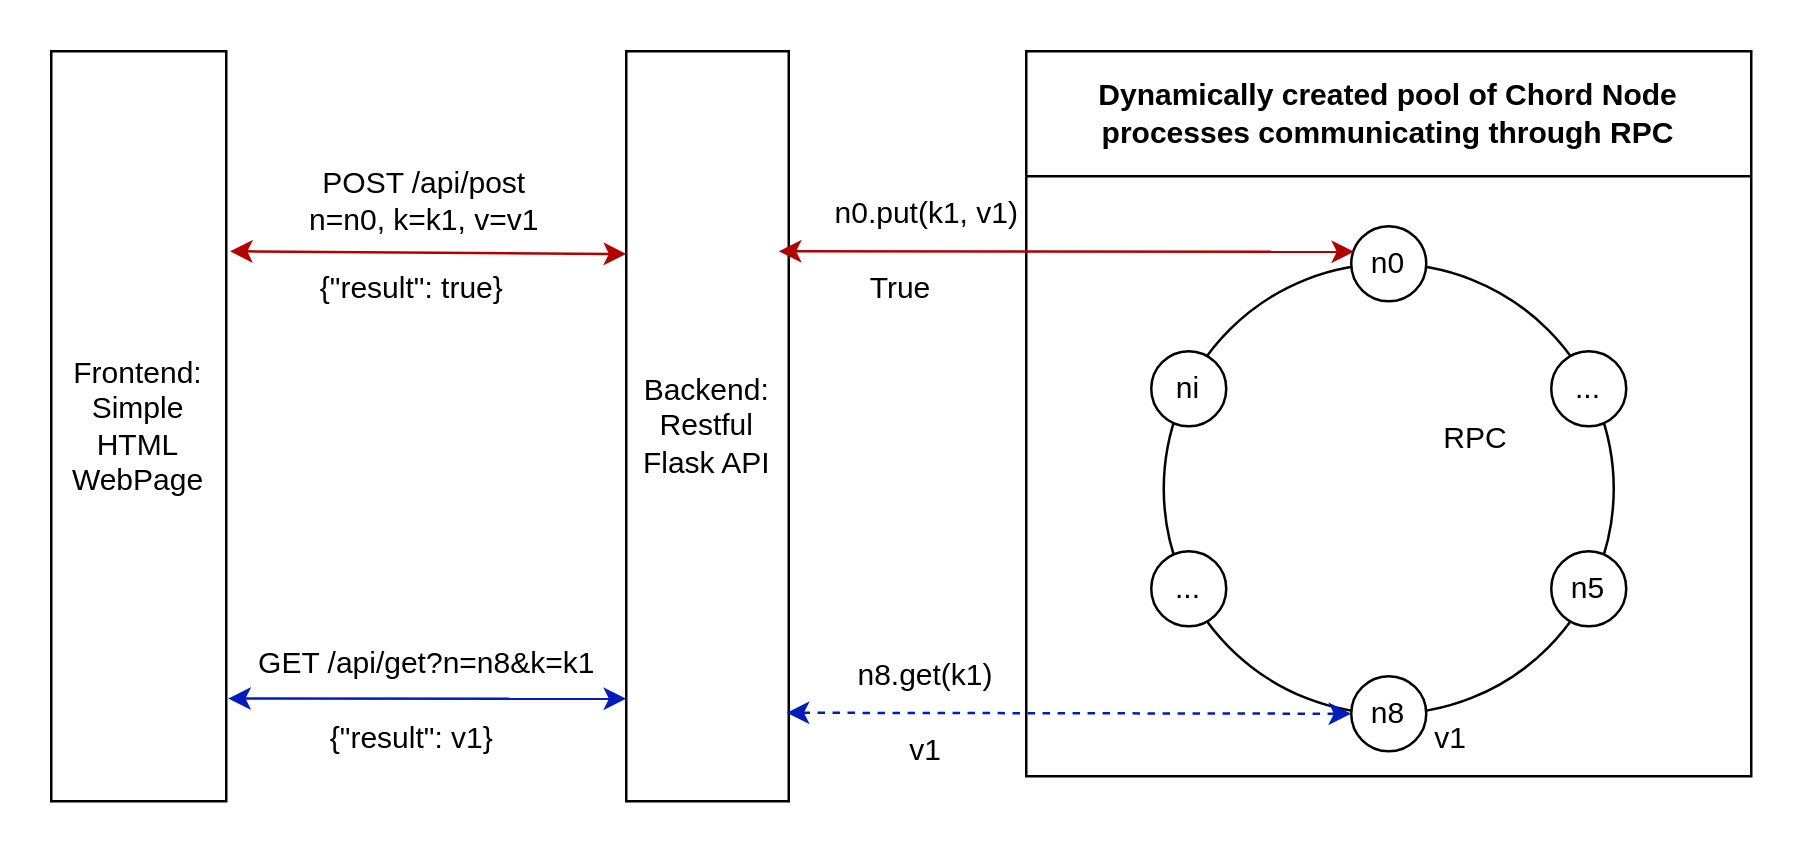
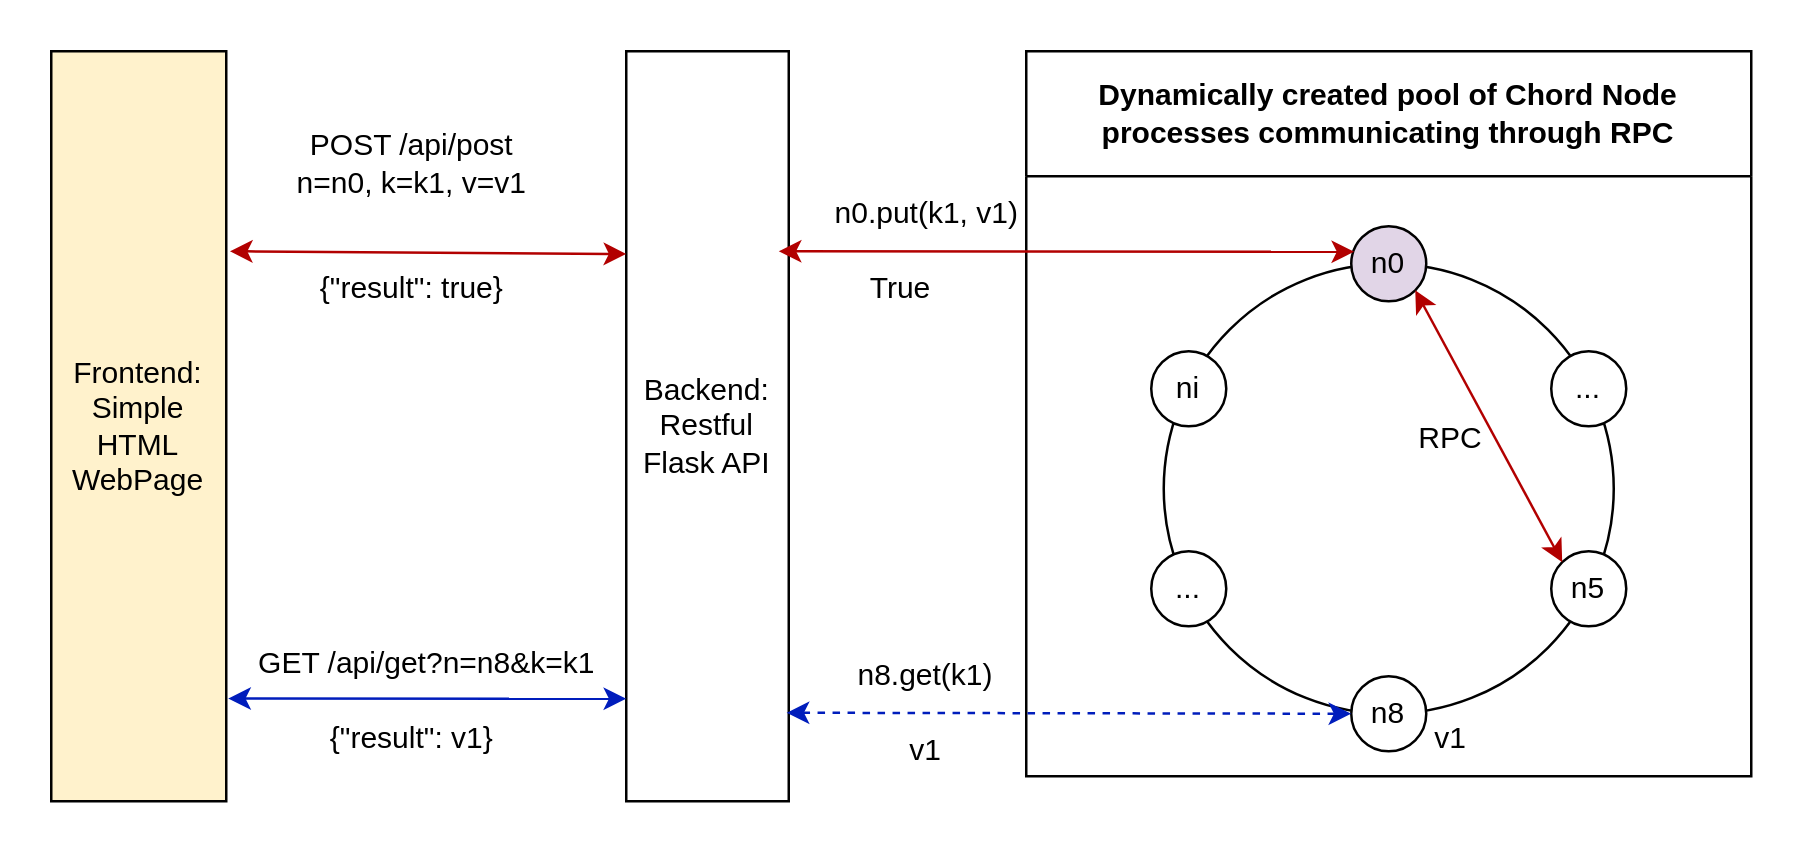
  <mxCell id="0" />
  <mxCell id="1" parent="0" />
  <mxCell id="2" value="Backend:&lt;br&gt;Restful&lt;br&gt;Flask API" style="rounded=0;whiteSpace=wrap;html=1;" vertex="1" parent="1"><mxGeometry x="250" y="20" width="65" height="300" as="geometry" /></mxCell>
- <mxCell id="3" value="Frontend:&lt;br&gt;Simple HTML WebPage" style="rounded=0;whiteSpace=wrap;html=1;" vertex="1" parent="1"><mxGeometry x="20" y="20" width="70" height="300" as="geometry" /></mxCell>
+ <mxCell id="3" value="Frontend:&lt;br&gt;Simple HTML WebPage" style="rounded=0;whiteSpace=wrap;html=1;fillColor=#fff2cc;" vertex="1" parent="1"><mxGeometry x="20" y="20" width="70" height="300" as="geometry" /></mxCell>
  <mxCell id="4" value="Dynamically created pool of Chord Node processes communicating through RPC" style="swimlane;whiteSpace=wrap;html=1;startSize=50;" vertex="1" parent="1"><mxGeometry x="410" y="20" width="290" height="290" as="geometry" /></mxCell>
  <mxCell id="5" value="" style="ellipse;whiteSpace=wrap;html=1;aspect=fixed;fillColor=none;" vertex="1" parent="4"><mxGeometry x="55" y="85" width="180" height="180" as="geometry" /></mxCell>
  <mxCell id="6" value="ni" style="ellipse;whiteSpace=wrap;html=1;aspect=fixed;" vertex="1" parent="4"><mxGeometry x="50" y="120" width="30" height="30" as="geometry" /></mxCell>
  <mxCell id="7" value="..." style="ellipse;whiteSpace=wrap;html=1;aspect=fixed;" vertex="1" parent="4"><mxGeometry x="50" y="200" width="30" height="30" as="geometry" /></mxCell>
  <mxCell id="8" value="..." style="ellipse;whiteSpace=wrap;html=1;aspect=fixed;" vertex="1" parent="4"><mxGeometry x="210" y="120" width="30" height="30" as="geometry" /></mxCell>
  <mxCell id="9" value="n8" style="ellipse;whiteSpace=wrap;html=1;aspect=fixed;" vertex="1" parent="4"><mxGeometry x="130" y="250" width="30" height="30" as="geometry" /></mxCell>
  <mxCell id="10" value="n5" style="ellipse;whiteSpace=wrap;html=1;aspect=fixed;" vertex="1" parent="4"><mxGeometry x="210" y="200" width="30" height="30" as="geometry" /></mxCell>
- <mxCell id="11" value="n0" style="ellipse;whiteSpace=wrap;html=1;aspect=fixed;" vertex="1" parent="4"><mxGeometry x="130" y="70" width="30" height="30" as="geometry" /></mxCell>
- <mxCell id="12" value="RPC" style="text;html=1;align=center;verticalAlign=middle;whiteSpace=wrap;rounded=0;" vertex="1" parent="4"><mxGeometry x="150" y="140" width="60" height="30" as="geometry" /></mxCell>
+ <mxCell id="11" value="n0" style="ellipse;whiteSpace=wrap;html=1;aspect=fixed;fillColor=#e1d5e7;" vertex="1" parent="4"><mxGeometry x="130" y="70" width="30" height="30" as="geometry" /></mxCell>
+ <mxCell id="12" value="RPC" style="text;html=1;align=center;verticalAlign=middle;whiteSpace=wrap;rounded=0;" vertex="1" parent="4"><mxGeometry x="140" y="140" width="60" height="30" as="geometry" /></mxCell>
  <mxCell id="13" value="v1" style="text;html=1;align=center;verticalAlign=middle;whiteSpace=wrap;rounded=0;" vertex="1" parent="4"><mxGeometry x="140" y="260" width="60" height="30" as="geometry" /></mxCell>
+ <mxCell id="14" value="" style="endArrow=classic;startArrow=classic;html=1;rounded=0;entryX=1;entryY=1;entryDx=0;entryDy=0;exitX=0;exitY=0;exitDx=0;exitDy=0;fillColor=#e51400;strokeColor=#B20000;" edge="1" parent="4" source="10" target="11"><mxGeometry width="50" height="50" relative="1" as="geometry"><mxPoint x="-220" y="380" as="sourcePoint" /><mxPoint x="-170" y="330" as="targetPoint" /></mxGeometry></mxCell>
  <mxCell id="15" value="n0.put(k1, v1)" style="text;html=1;align=center;verticalAlign=middle;resizable=0;points=[];autosize=1;strokeColor=none;fillColor=none;rotation=0;" vertex="1" parent="1"><mxGeometry x="320" y="70" width="100" height="30" as="geometry" /></mxCell>
- <mxCell id="16" value="POST /api/post&lt;br&gt;n=n0, k=k1, v=v1" style="text;html=1;align=center;verticalAlign=middle;resizable=0;points=[];autosize=1;strokeColor=none;fillColor=none;" vertex="1" parent="1"><mxGeometry x="109.48" y="60" width="120" height="40" as="geometry" /></mxCell>
+ <mxCell id="16" value="POST /api/post&lt;br&gt;n=n0, k=k1, v=v1" style="text;html=1;align=center;verticalAlign=middle;resizable=0;points=[];autosize=1;strokeColor=none;fillColor=none;" vertex="1" parent="1"><mxGeometry x="104.48" y="45" width="120" height="40" as="geometry" /></mxCell>
  <mxCell id="17" value="{&quot;result&quot;: true}" style="text;html=1;align=center;verticalAlign=middle;resizable=0;points=[];autosize=1;strokeColor=none;fillColor=none;" vertex="1" parent="1"><mxGeometry x="114.48" y="100" width="100" height="30" as="geometry" /></mxCell>
  <mxCell id="18" value="GET /api/get?n=n8&amp;amp;k=k1" style="text;html=1;align=center;verticalAlign=middle;resizable=0;points=[];autosize=1;strokeColor=none;fillColor=none;" vertex="1" parent="1"><mxGeometry x="90" y="250" width="160" height="30" as="geometry" /></mxCell>
  <mxCell id="19" value="" style="endArrow=classic;startArrow=classic;html=1;rounded=0;entryX=0.039;entryY=0.34;entryDx=0;entryDy=0;entryPerimeter=0;fillColor=#e51400;strokeColor=#B20000;" edge="1" parent="1" target="11"><mxGeometry width="50" height="50" relative="1" as="geometry"><mxPoint x="311" y="100" as="sourcePoint" /><mxPoint x="370" y="110" as="targetPoint" /></mxGeometry></mxCell>
  <mxCell id="20" value="" style="endArrow=classic;startArrow=classic;html=1;rounded=0;entryX=0.008;entryY=0.437;entryDx=0;entryDy=0;entryPerimeter=0;fillColor=#e51400;strokeColor=#B20000;" edge="1" parent="1"><mxGeometry width="50" height="50" relative="1" as="geometry"><mxPoint x="91.48" y="100" as="sourcePoint" /><mxPoint x="250" y="101.1" as="targetPoint" /></mxGeometry></mxCell>
  <mxCell id="21" value="" style="endArrow=classic;startArrow=classic;html=1;rounded=0;exitX=1.011;exitY=0.863;exitDx=0;exitDy=0;exitPerimeter=0;fillColor=#0050ef;strokeColor=#001DBC;" edge="1" parent="1" source="3"><mxGeometry width="50" height="50" relative="1" as="geometry"><mxPoint x="160" y="280" as="sourcePoint" /><mxPoint x="250" y="279" as="targetPoint" /></mxGeometry></mxCell>
  <mxCell id="22" value="{&quot;result&quot;: v1}" style="text;html=1;align=center;verticalAlign=middle;resizable=0;points=[];autosize=1;strokeColor=none;fillColor=none;" vertex="1" parent="1"><mxGeometry x="119.48" y="280" width="90" height="30" as="geometry" /></mxCell>
  <mxCell id="23" value="" style="endArrow=classic;startArrow=classic;html=1;rounded=0;entryX=0;entryY=0.5;entryDx=0;entryDy=0;exitX=0.987;exitY=0.882;exitDx=0;exitDy=0;exitPerimeter=0;fillColor=#0050ef;strokeColor=#001DBC;dashed=1;" edge="1" parent="1" source="2" target="9"><mxGeometry width="50" height="50" relative="1" as="geometry"><mxPoint x="320" y="210" as="sourcePoint" /><mxPoint x="370" y="160" as="targetPoint" /></mxGeometry></mxCell>
  <mxCell id="24" value="True" style="text;html=1;align=center;verticalAlign=middle;whiteSpace=wrap;rounded=0;rotation=0;" vertex="1" parent="1"><mxGeometry x="330" y="100" width="60" height="30" as="geometry" /></mxCell>
  <mxCell id="25" value="n8.get(k1)" style="text;html=1;align=center;verticalAlign=middle;whiteSpace=wrap;rounded=0;rotation=0;" vertex="1" parent="1"><mxGeometry x="340" y="250" width="60" height="40" as="geometry" /></mxCell>
  <mxCell id="26" value="v1" style="text;html=1;align=center;verticalAlign=middle;whiteSpace=wrap;rounded=0;rotation=0;" vertex="1" parent="1"><mxGeometry x="340" y="280" width="60" height="40" as="geometry" /></mxCell>
